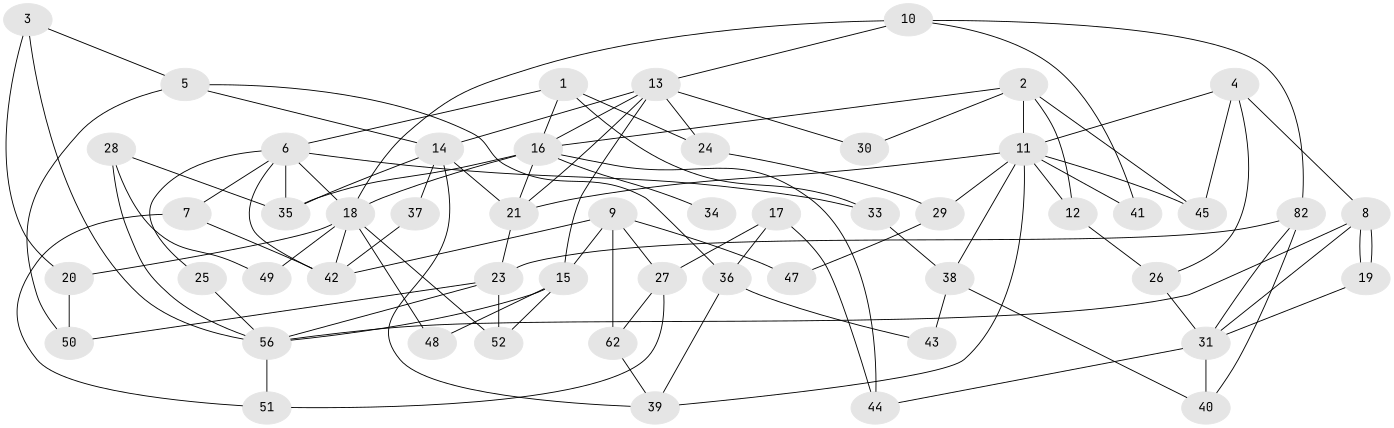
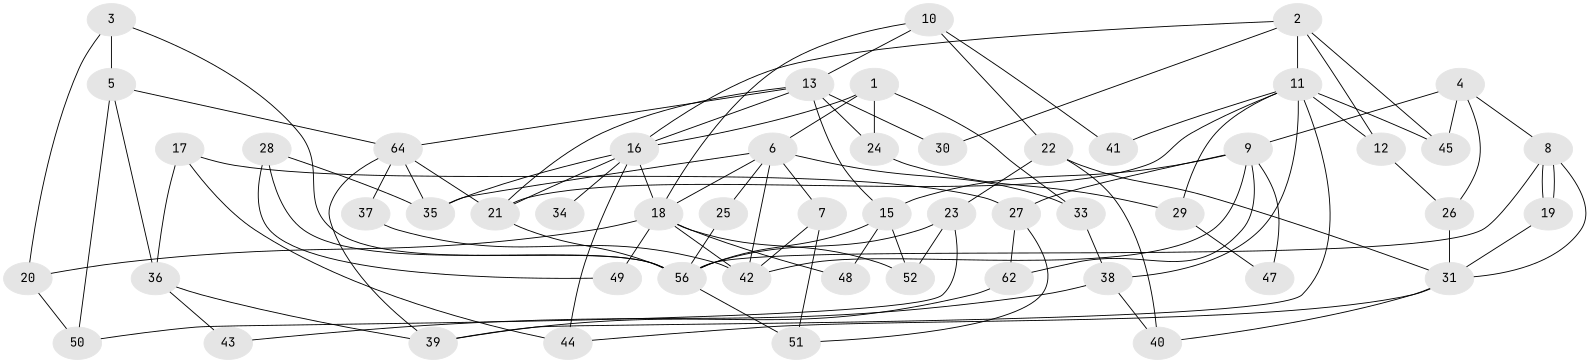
  graph {
    fontname="JetBrains Mono"
    node [color=gray90 fontname="JetBrains Mono" style=filled]
    edge [fontname="JetBrains Mono"]
    1
    6
    16
    24
    33
    7
    18
    25
    35
    42
    21
    34
    44
    29
    38
    2
    11
    12
    30
    45
    41
    39
    26
    3
    5
    20
    n27 [label=56]
-   14
+   14 [label=64]
    36
    50
    51
    4
    8
    9
    19
    31
    15
    27
    n39 [label=62]
    47
    23
    37
    43
    48
    52
    49
    40
    10
    13
-   22 [label=82]
+   22
    17
    28
    1 -- 6
    1 -- 16
    1 -- 24
    1 -- 33
    6 -- 33
    6 -- 7
    6 -- 18
    6 -- 25
    6 -- 35
    6 -- 42
    16 -- 18
    16 -- 35
    16 -- 21
    16 -- 34
    16 -- 44
    24 -- 29
    33 -- 38
    7 -- 42
    7 -- 51
    18 -- 42
    18 -- 20
    18 -- 48
    18 -- 52
    18 -- 49
    25 -- n27
-   21 -- 23
+   21 -- n27
    29 -- 47
    38 -- 43
    38 -- 40
    2 -- 16
    2 -- 11
    2 -- 12
    2 -- 30
    2 -- 45
    11 -- 21
    11 -- 29
    11 -- 38
    11 -- 12
    11 -- 45
    11 -- 41
    11 -- 39
    12 -- 26
    26 -- 31
    3 -- 5
    3 -- 20
    3 -- n27
    5 -- 14
    5 -- 36
    5 -- 50
    20 -- 50
    n27 -- 51
    14 -- 35
    14 -- 21
    14 -- 39
    14 -- 37
    36 -- 39
    36 -- 43
    4 -- 45
    4 -- 26
    4 -- 8
-   4 -- 11
+   4 -- 9
    8 -- n27
    8 -- 19
    8 -- 19
    8 -- 31
    9 -- 42
    9 -- 15
    9 -- 27
    9 -- n39
    9 -- 47
    19 -- 31
    31 -- 44
    31 -- 40
    15 -- n27
    15 -- 48
    15 -- 52
    27 -- 51
    27 -- n39
    n39 -- 39
    23 -- n27
    23 -- 50
    23 -- 52
    37 -- 42
    10 -- 18
    10 -- 41
    10 -- 13
    10 -- 22
    13 -- 16
    13 -- 24
    13 -- 21
    13 -- 30
    13 -- 14
    13 -- 15
    22 -- 31
    22 -- 23
    22 -- 40
    17 -- 44
    17 -- 36
    17 -- 27
    28 -- 35
    28 -- n27
    28 -- 49
  }
